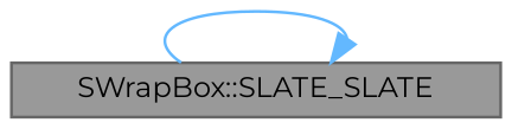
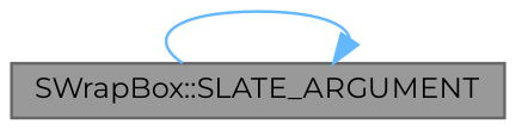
  digraph {
    rankdir=LR
    fontname=Montserrat
-   n1 [color=gray40 fillcolor=grey60 fontcolor=black fontname=Montserrat fontsize=10 height=0.2 label="SWrapBox::SLATE_SLATE" shape=box style=filled width=0.4]
+   n1 [color=gray40 fillcolor=grey60 fontcolor=black fontname=Montserrat fontsize=10 height=0.2 label="SWrapBox::SLATE_ARGUMENT" shape=box style=filled width=0.4]
    n1 -> n1 [color=steelblue1 fontname=Montserrat fontsize=10 labelfontname=Helvetica labelfontsize=10 style=solid]
  }
